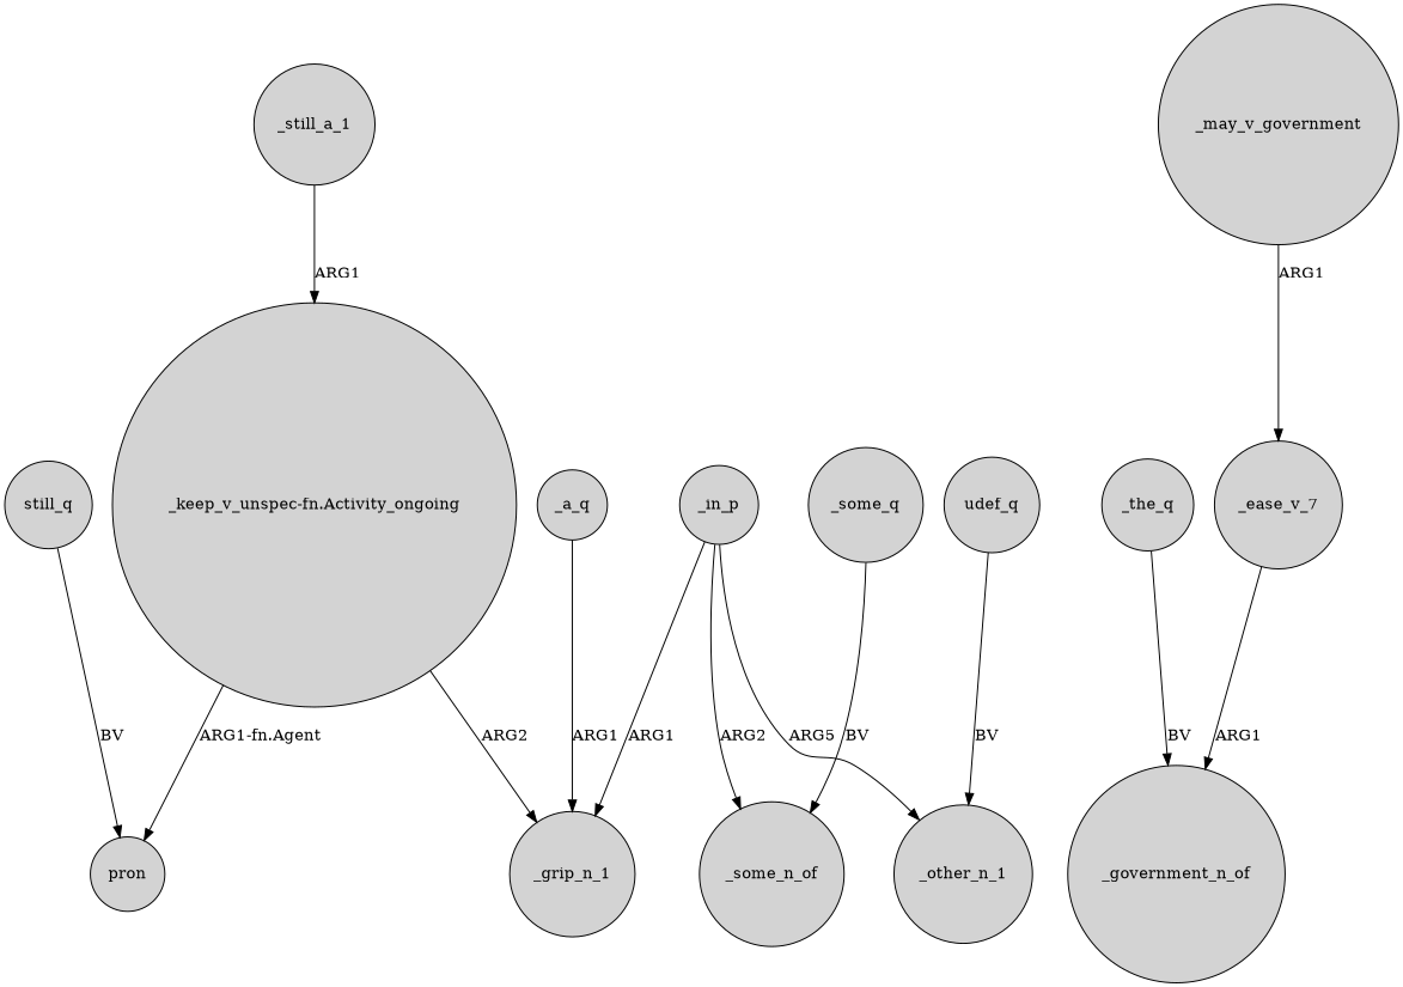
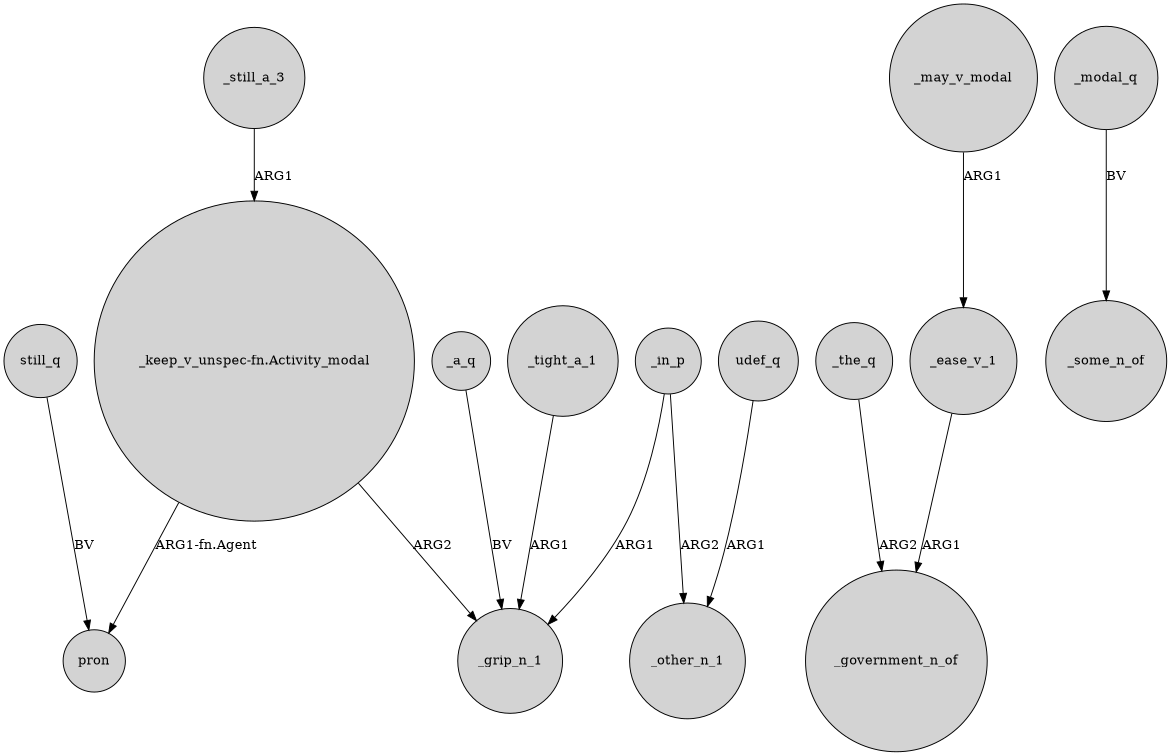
  digraph {
    node [shape=circle style=filled]
+   _tight_a_1
    _grip_n_1
    _the_q
    _government_n_of
-   "_keep_v_unspec-fn.Activity_ongoing"
+   "_keep_v_unspec-fn.Activity_ongoing" [label="_keep_v_unspec-fn.Activity_modal"]
    pron
    _in_p
    n8 [label=_some_n_of]
    _other_n_1
-   _ease_v_1 [label=_ease_v_7]
+   _ease_v_1
    udef_q
-   _some_q
-   _still_a_1
-   _may_v_modal [label=_may_v_government]
+   _some_q [label=_modal_q]
+   _still_a_1 [label=_still_a_3]
+   _may_v_modal
    _a_q
    n16 [label=still_q]
-   _the_q -> _government_n_of [label=BV]
+   _tight_a_1 -> _grip_n_1 [label=ARG1]
+   _the_q -> _government_n_of [label=ARG2]
    "_keep_v_unspec-fn.Activity_ongoing" -> _grip_n_1 [label=ARG2]
    "_keep_v_unspec-fn.Activity_ongoing" -> pron [label="ARG1-fn.Agent"]
    _in_p -> _grip_n_1 [label=ARG1]
-   _in_p -> n8 [label=ARG2]
-   _in_p -> _other_n_1 [label=ARG5]
+   _in_p -> _other_n_1 [label=ARG2]
    _ease_v_1 -> _government_n_of [label=ARG1]
-   udef_q -> _other_n_1 [label=BV]
+   udef_q -> _other_n_1 [label=ARG1]
    _some_q -> n8 [label=BV]
    _still_a_1 -> "_keep_v_unspec-fn.Activity_ongoing" [label=ARG1]
    _may_v_modal -> _ease_v_1 [label=ARG1]
-   _a_q -> _grip_n_1 [label=ARG1]
+   _a_q -> _grip_n_1 [label=BV]
    n16 -> pron [label=BV]
  }
